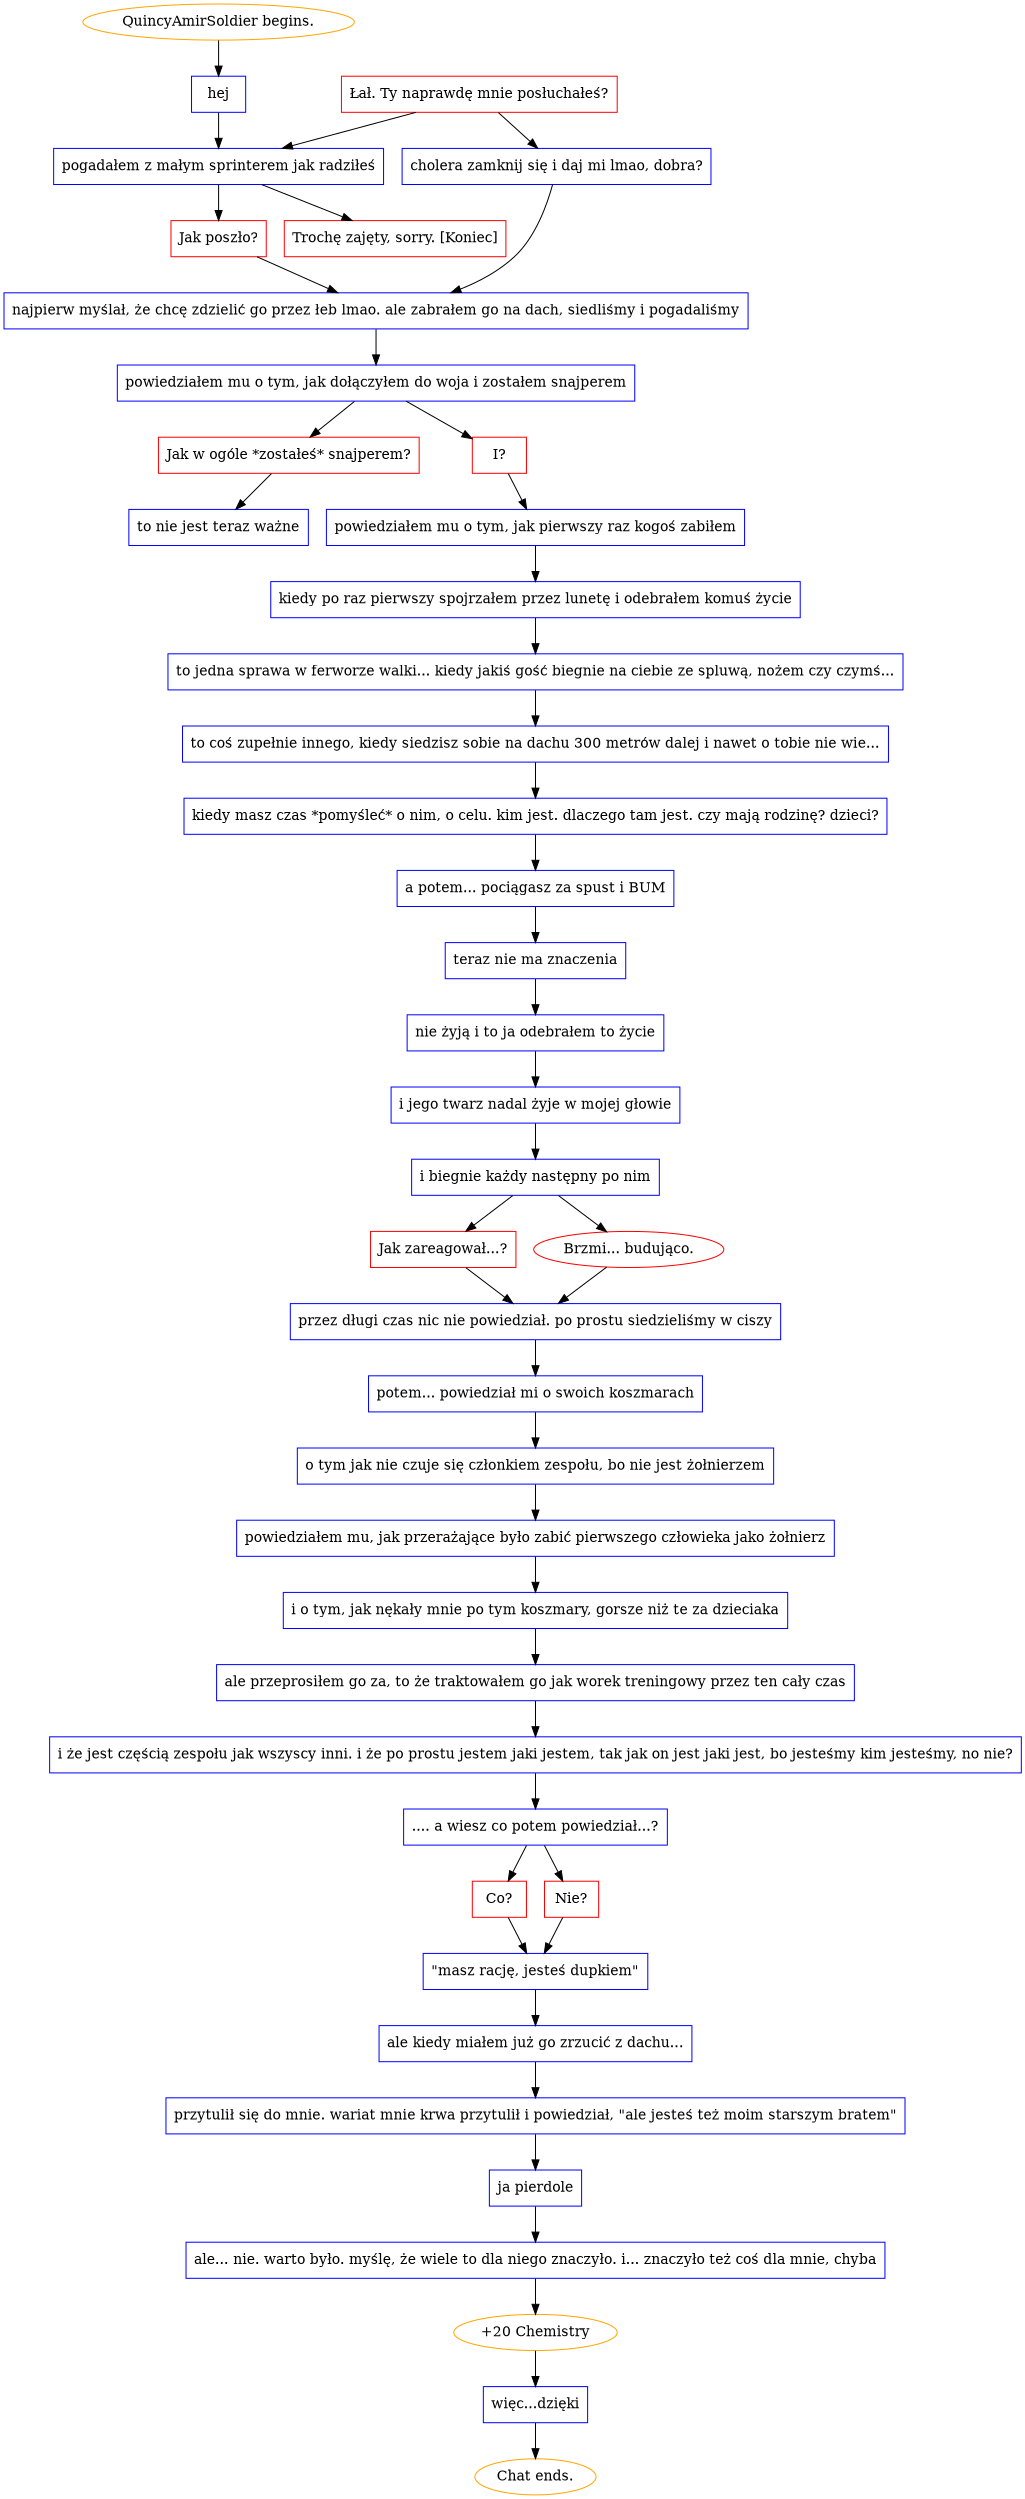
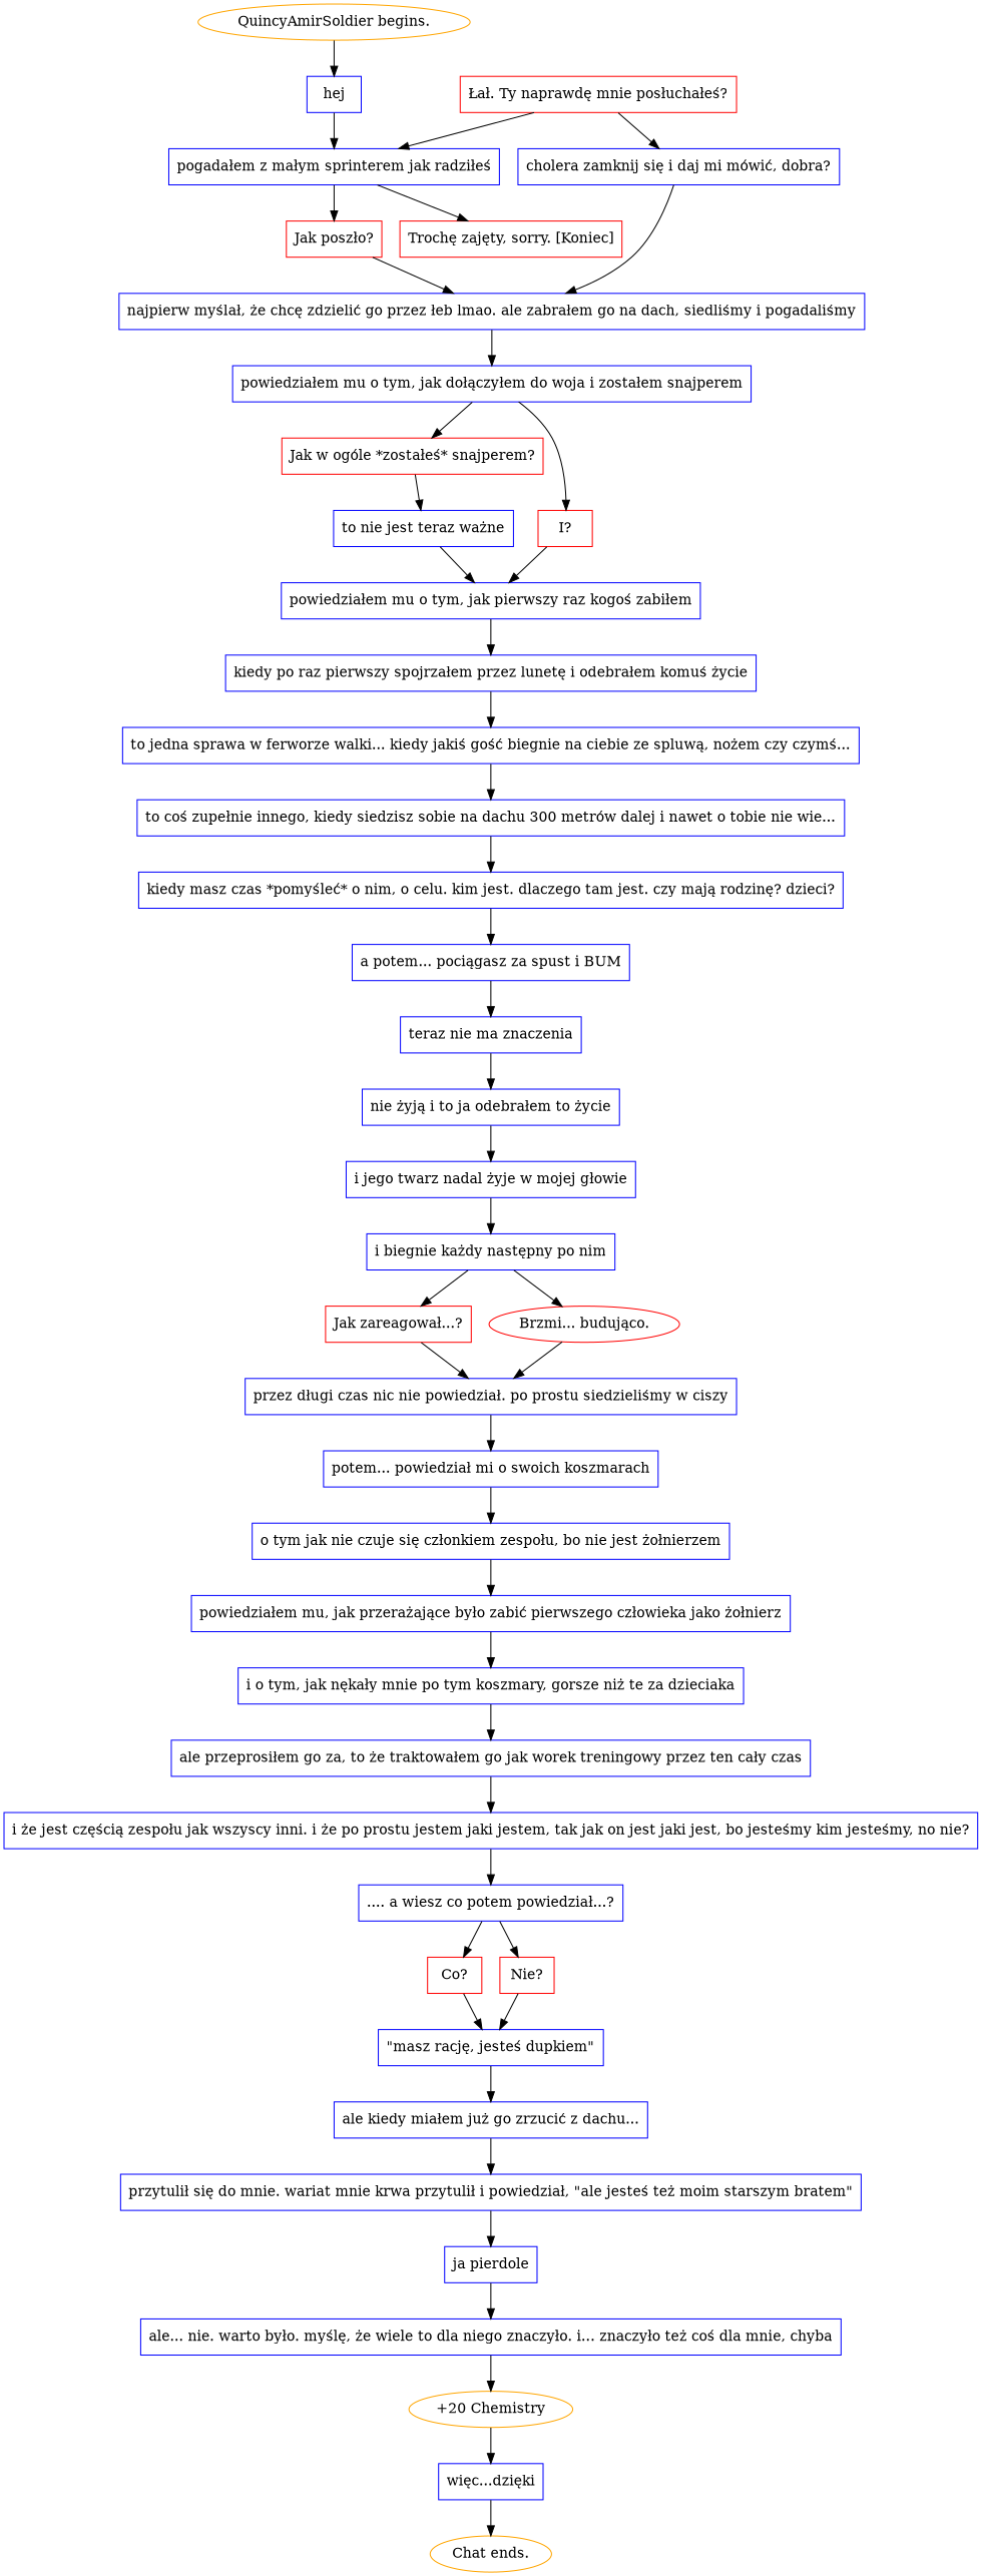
  digraph {
    node [color=blue shape=box]
    "QuincyAmirSoldier begins." [color=orange shape=""]
    n2 [label=hej]
    n3 [label="pogadałem z małym sprinterem jak radziłeś"]
    n4 [color=red label="Jak poszło?"]
    n5 [color=red label="Trochę zajęty, sorry. [Koniec]"]
    n6 [label="najpierw myślał, że chcę zdzielić go przez łeb lmao. ale zabrałem go na dach, siedliśmy i pogadaliśmy"]
    n7 [color=red label="Łał. Ty naprawdę mnie posłuchałeś?"]
-   n8 [label="cholera zamknij się i daj mi lmao, dobra?"]
+   n8 [label="cholera zamknij się i daj mi mówić, dobra?"]
    n9 [label="powiedziałem mu o tym, jak dołączyłem do woja i zostałem snajperem"]
    "Chat ends." [color=orange shape=""]
    n11 [color=red label="Jak w ogóle *zostałeś* snajperem?"]
    n12 [color=red label="I?"]
    n13 [label="to nie jest teraz ważne"]
    n14 [label="powiedziałem mu o tym, jak pierwszy raz kogoś zabiłem"]
    n15 [label="kiedy po raz pierwszy spojrzałem przez lunetę i odebrałem komuś życie"]
    n16 [label="to jedna sprawa w ferworze walki... kiedy jakiś gość biegnie na ciebie ze spluwą, nożem czy czymś..."]
    n17 [label="to coś zupełnie innego, kiedy siedzisz sobie na dachu 300 metrów dalej i nawet o tobie nie wie..."]
    n18 [label="kiedy masz czas *pomyśleć* o nim, o celu. kim jest. dlaczego tam jest. czy mają rodzinę? dzieci?"]
    n19 [label="a potem... pociągasz za spust i BUM"]
    n20 [label="teraz nie ma znaczenia"]
    n21 [label="nie żyją i to ja odebrałem to życie"]
    n22 [label="i jego twarz nadal żyje w mojej głowie"]
    n23 [label="i biegnie każdy następny po nim"]
    n24 [color=red label="Jak zareagował...?"]
    n25 [color=red label="Brzmi... budująco." shape=ellipse]
    n26 [label="przez długi czas nic nie powiedział. po prostu siedzieliśmy w ciszy"]
    n27 [label="potem... powiedział mi o swoich koszmarach"]
    n28 [label="o tym jak nie czuje się członkiem zespołu, bo nie jest żołnierzem"]
    n29 [label="powiedziałem mu, jak przerażające było zabić pierwszego człowieka jako żołnierz"]
    n30 [label="i o tym, jak nękały mnie po tym koszmary, gorsze niż te za dzieciaka"]
    n31 [label="ale przeprosiłem go za, to że traktowałem go jak worek treningowy przez ten cały czas"]
    n32 [label="i że jest częścią zespołu jak wszyscy inni. i że po prostu jestem jaki jestem, tak jak on jest jaki jest, bo jesteśmy kim jesteśmy, no nie?"]
    n33 [label=".... a wiesz co potem powiedział...?"]
    n34 [color=red label="Co?"]
    n35 [color=red label="Nie?"]
    n36 [label="\"masz rację, jesteś dupkiem\""]
    n37 [label="ale kiedy miałem już go zrzucić z dachu..."]
    n38 [label="przytulił się do mnie. wariat mnie krwa przytulił i powiedział, \"ale jesteś też moim starszym bratem\""]
    n39 [label="ja pierdole"]
    n40 [label="ale... nie. warto było. myślę, że wiele to dla niego znaczyło. i... znaczyło też coś dla mnie, chyba"]
    n41 [color=orange label="+20 Chemistry" shape=""]
    n42 [label="więc...dzięki"]
    "QuincyAmirSoldier begins." -> n2
    n2 -> n3
    n3 -> n4
    n3 -> n5
    n4 -> n6
    n6 -> n9
    n7 -> n3
    n7 -> n8
    n8 -> n6
    n9 -> n11
    n9 -> n12
    n11 -> n13
    n12 -> n14
+   n13 -> n14
    n14 -> n15
    n15 -> n16
    n16 -> n17
    n17 -> n18
    n18 -> n19
    n19 -> n20
    n20 -> n21
    n21 -> n22
    n22 -> n23
    n23 -> n24
    n23 -> n25
    n24 -> n26
    n25 -> n26
    n26 -> n27
    n27 -> n28
    n28 -> n29
    n29 -> n30
    n30 -> n31
    n31 -> n32
    n32 -> n33
    n33 -> n34
    n33 -> n35
    n34 -> n36
    n35 -> n36
    n36 -> n37
    n37 -> n38
    n38 -> n39
    n39 -> n40
    n40 -> n41
    n41 -> n42
    n42 -> "Chat ends."
  }
